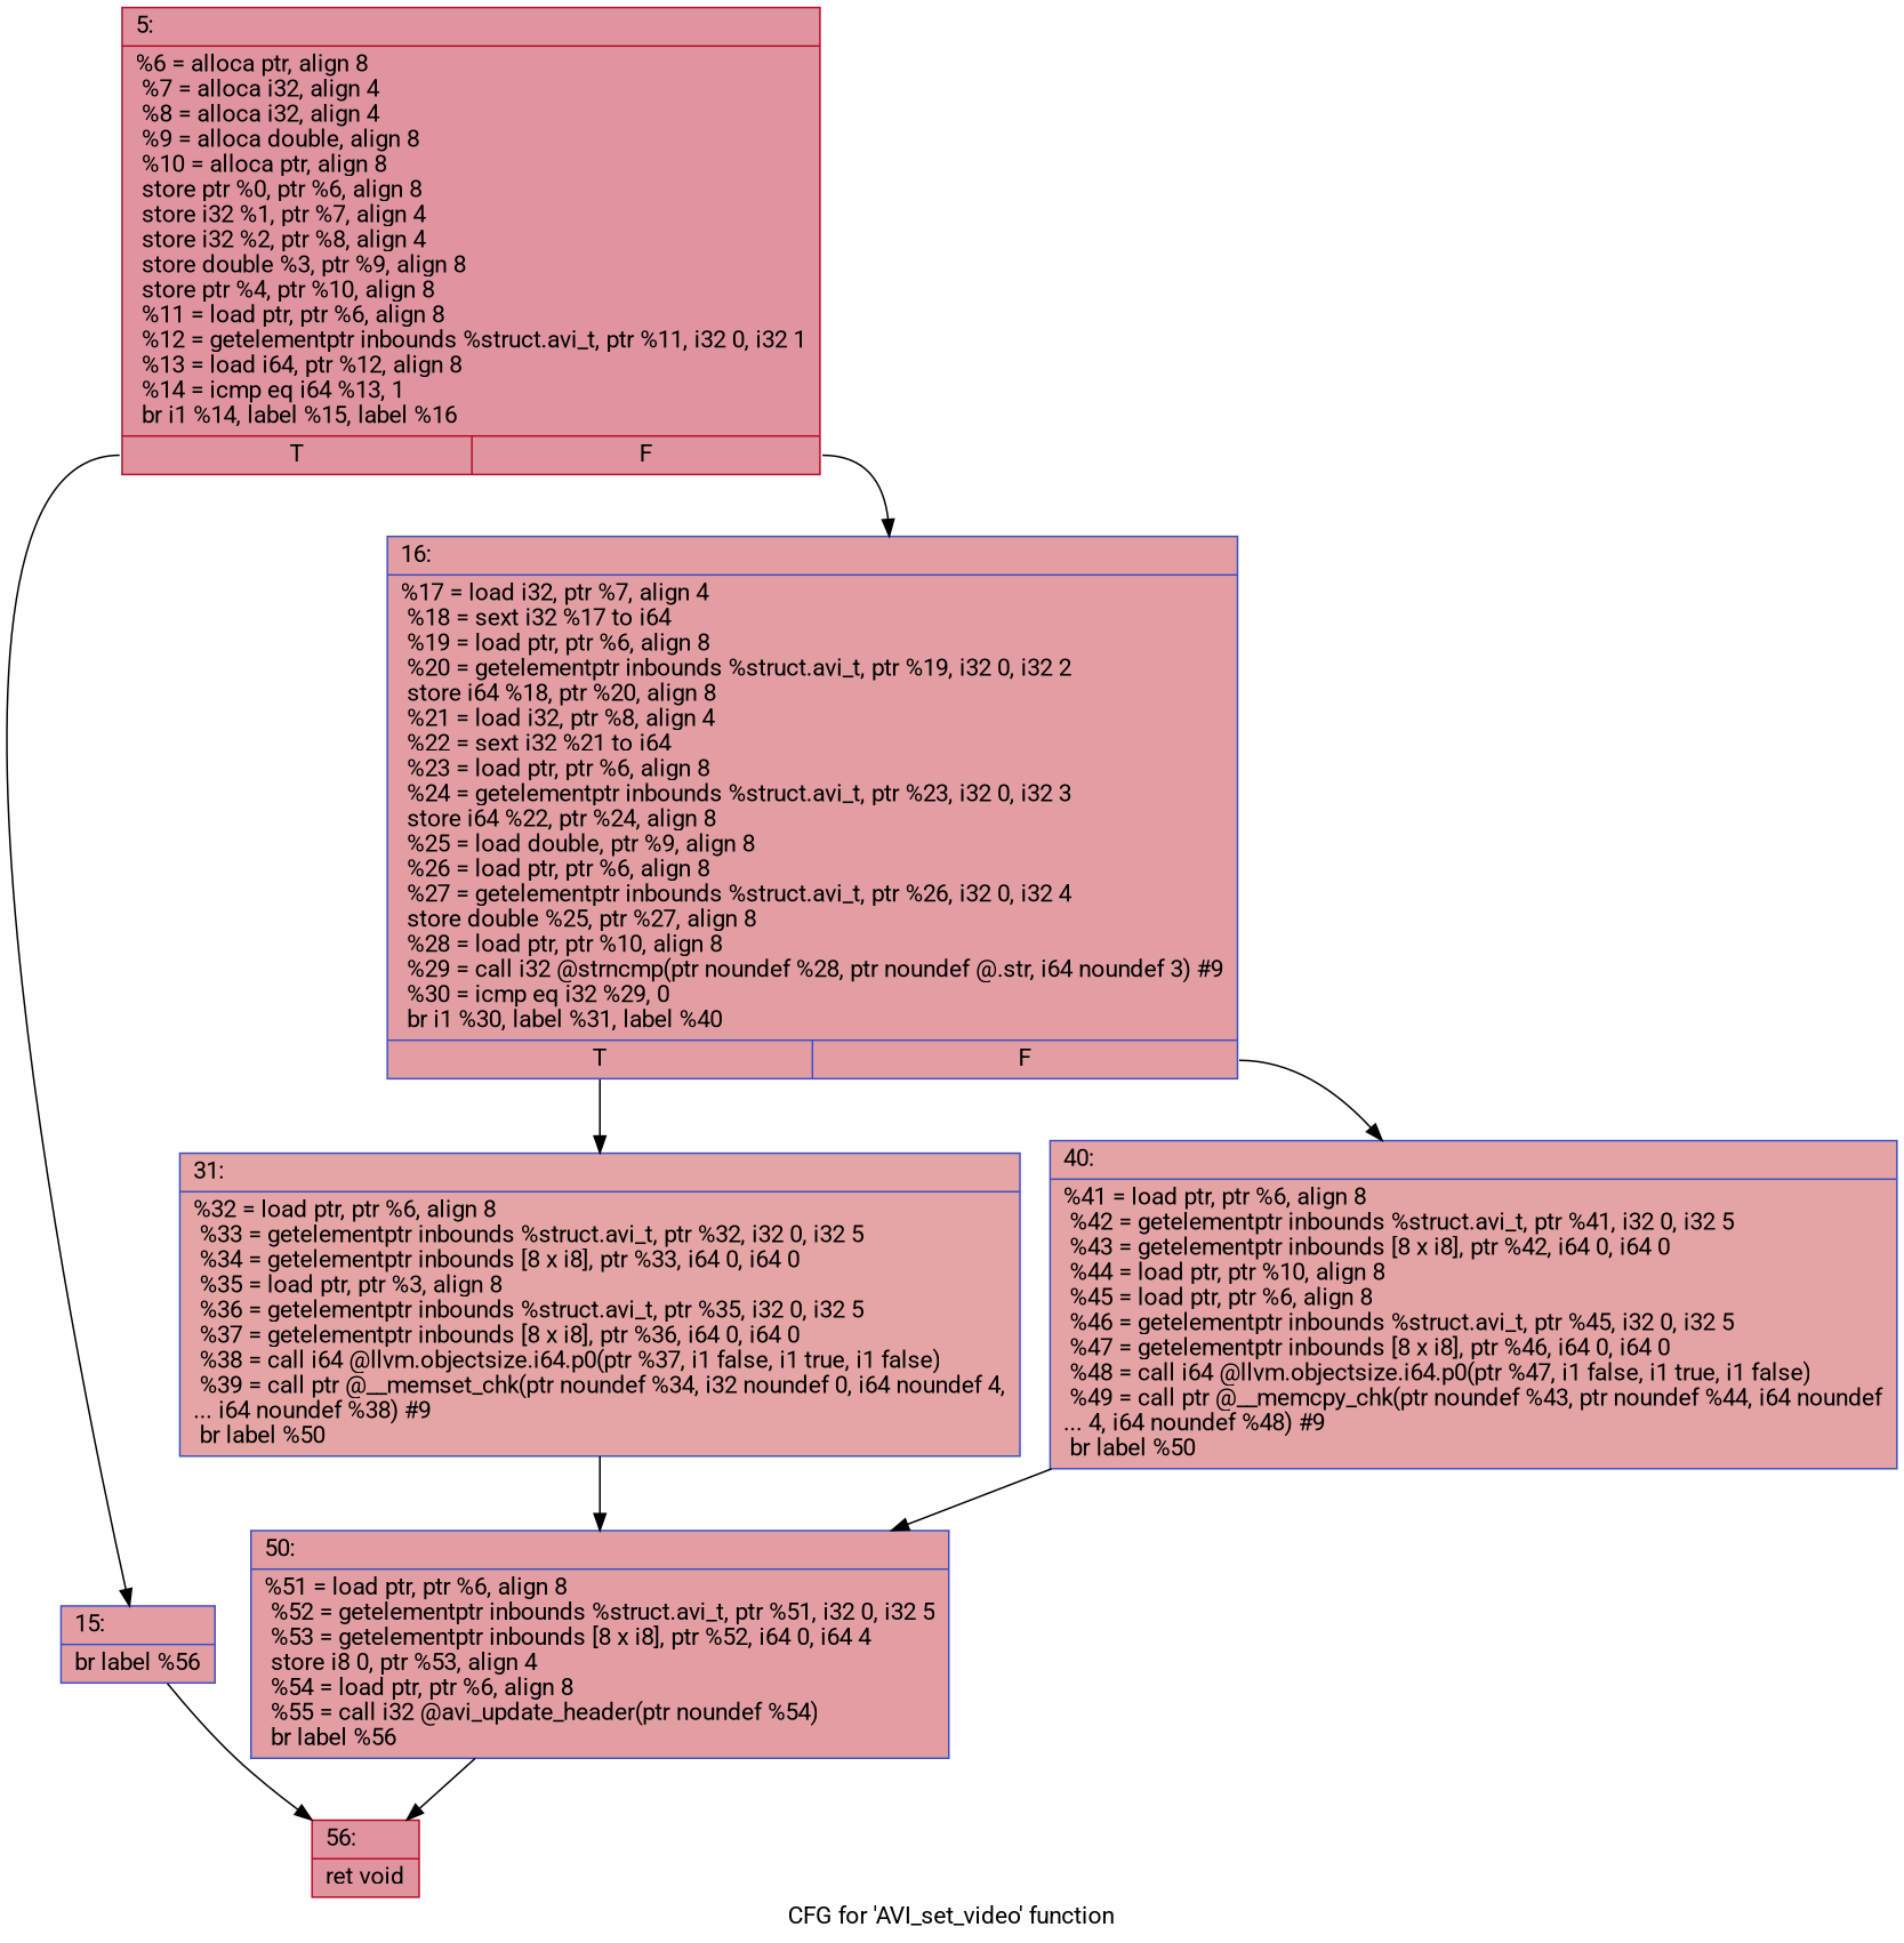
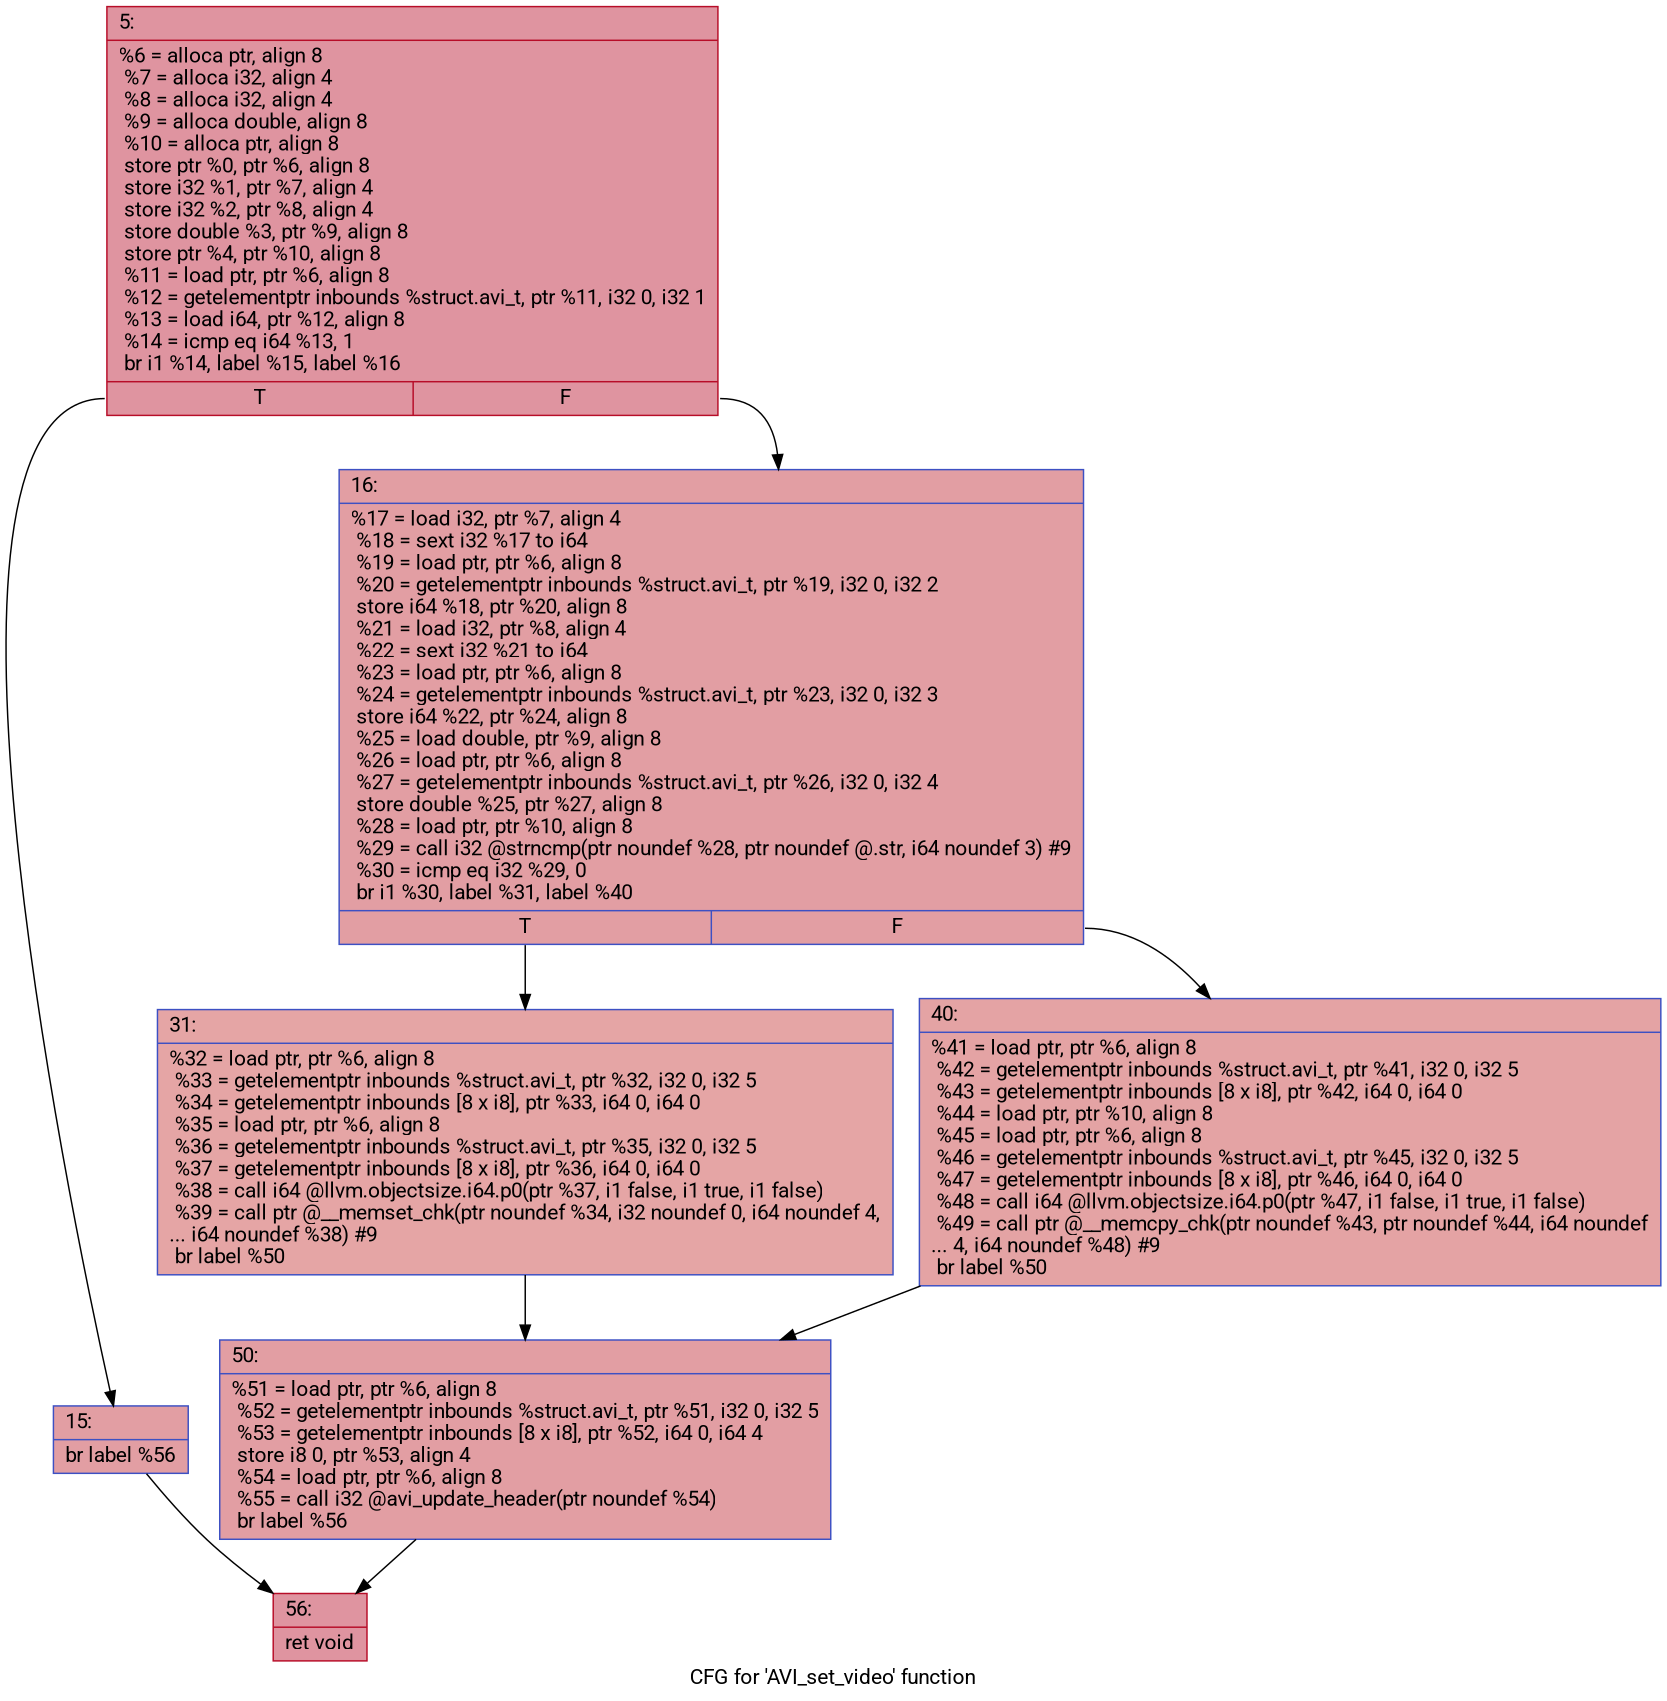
  digraph {
    label="CFG for 'AVI_set_video' function"
    fontname=Roboto
    node [color="#3d50c3ff" fillcolor="#be242e70" fontname=Roboto shape=record style=filled]
    edge [fontname=Roboto]
    n1 [color="#b70d28ff" fillcolor="#b70d2870" label="{5:\l|  %6 = alloca ptr, align 8\l  %7 = alloca i32, align 4\l  %8 = alloca i32, align 4\l  %9 = alloca double, align 8\l  %10 = alloca ptr, align 8\l  store ptr %0, ptr %6, align 8\l  store i32 %1, ptr %7, align 4\l  store i32 %2, ptr %8, align 4\l  store double %3, ptr %9, align 8\l  store ptr %4, ptr %10, align 8\l  %11 = load ptr, ptr %6, align 8\l  %12 = getelementptr inbounds %struct.avi_t, ptr %11, i32 0, i32 1\l  %13 = load i64, ptr %12, align 8\l  %14 = icmp eq i64 %13, 1\l  br i1 %14, label %15, label %16\l|{<s0>T|<s1>F}}"]
    n2 [label="{15:\l|  br label %56\l}"]
    n3 [label="{16:\l|  %17 = load i32, ptr %7, align 4\l  %18 = sext i32 %17 to i64\l  %19 = load ptr, ptr %6, align 8\l  %20 = getelementptr inbounds %struct.avi_t, ptr %19, i32 0, i32 2\l  store i64 %18, ptr %20, align 8\l  %21 = load i32, ptr %8, align 4\l  %22 = sext i32 %21 to i64\l  %23 = load ptr, ptr %6, align 8\l  %24 = getelementptr inbounds %struct.avi_t, ptr %23, i32 0, i32 3\l  store i64 %22, ptr %24, align 8\l  %25 = load double, ptr %9, align 8\l  %26 = load ptr, ptr %6, align 8\l  %27 = getelementptr inbounds %struct.avi_t, ptr %26, i32 0, i32 4\l  store double %25, ptr %27, align 8\l  %28 = load ptr, ptr %10, align 8\l  %29 = call i32 @strncmp(ptr noundef %28, ptr noundef @.str, i64 noundef 3) #9\l  %30 = icmp eq i32 %29, 0\l  br i1 %30, label %31, label %40\l|{<s0>T|<s1>F}}"]
    n4 [color="#b70d28ff" fillcolor="#b70d2870" label="{56:\l|  ret void\l}"]
-   n5 [fillcolor="#c5333470" label="{31:\l|  %32 = load ptr, ptr %6, align 8\l  %33 = getelementptr inbounds %struct.avi_t, ptr %32, i32 0, i32 5\l  %34 = getelementptr inbounds [8 x i8], ptr %33, i64 0, i64 0\l  %35 = load ptr, ptr %3, align 8\l  %36 = getelementptr inbounds %struct.avi_t, ptr %35, i32 0, i32 5\l  %37 = getelementptr inbounds [8 x i8], ptr %36, i64 0, i64 0\l  %38 = call i64 @llvm.objectsize.i64.p0(ptr %37, i1 false, i1 true, i1 false)\l  %39 = call ptr @__memset_chk(ptr noundef %34, i32 noundef 0, i64 noundef 4,\l... i64 noundef %38) #9\l  br label %50\l}"]
+   n5 [fillcolor="#c5333470" label="{31:\l|  %32 = load ptr, ptr %6, align 8\l  %33 = getelementptr inbounds %struct.avi_t, ptr %32, i32 0, i32 5\l  %34 = getelementptr inbounds [8 x i8], ptr %33, i64 0, i64 0\l  %35 = load ptr, ptr %6, align 8\l  %36 = getelementptr inbounds %struct.avi_t, ptr %35, i32 0, i32 5\l  %37 = getelementptr inbounds [8 x i8], ptr %36, i64 0, i64 0\l  %38 = call i64 @llvm.objectsize.i64.p0(ptr %37, i1 false, i1 true, i1 false)\l  %39 = call ptr @__memset_chk(ptr noundef %34, i32 noundef 0, i64 noundef 4,\l... i64 noundef %38) #9\l  br label %50\l}"]
    n6 [fillcolor="#c32e3170" label="{40:\l|  %41 = load ptr, ptr %6, align 8\l  %42 = getelementptr inbounds %struct.avi_t, ptr %41, i32 0, i32 5\l  %43 = getelementptr inbounds [8 x i8], ptr %42, i64 0, i64 0\l  %44 = load ptr, ptr %10, align 8\l  %45 = load ptr, ptr %6, align 8\l  %46 = getelementptr inbounds %struct.avi_t, ptr %45, i32 0, i32 5\l  %47 = getelementptr inbounds [8 x i8], ptr %46, i64 0, i64 0\l  %48 = call i64 @llvm.objectsize.i64.p0(ptr %47, i1 false, i1 true, i1 false)\l  %49 = call ptr @__memcpy_chk(ptr noundef %43, ptr noundef %44, i64 noundef\l... 4, i64 noundef %48) #9\l  br label %50\l}"]
    n7 [label="{50:\l|  %51 = load ptr, ptr %6, align 8\l  %52 = getelementptr inbounds %struct.avi_t, ptr %51, i32 0, i32 5\l  %53 = getelementptr inbounds [8 x i8], ptr %52, i64 0, i64 4\l  store i8 0, ptr %53, align 4\l  %54 = load ptr, ptr %6, align 8\l  %55 = call i32 @avi_update_header(ptr noundef %54)\l  br label %56\l}"]
    n1 -> n2 [tailport=s0]
    n1 -> n3 [tailport=s1]
    n2 -> n4
    n3 -> n5 [tailport=s0]
    n3 -> n6 [tailport=s1]
    n5 -> n7
    n6 -> n7
    n7 -> n4
  }
